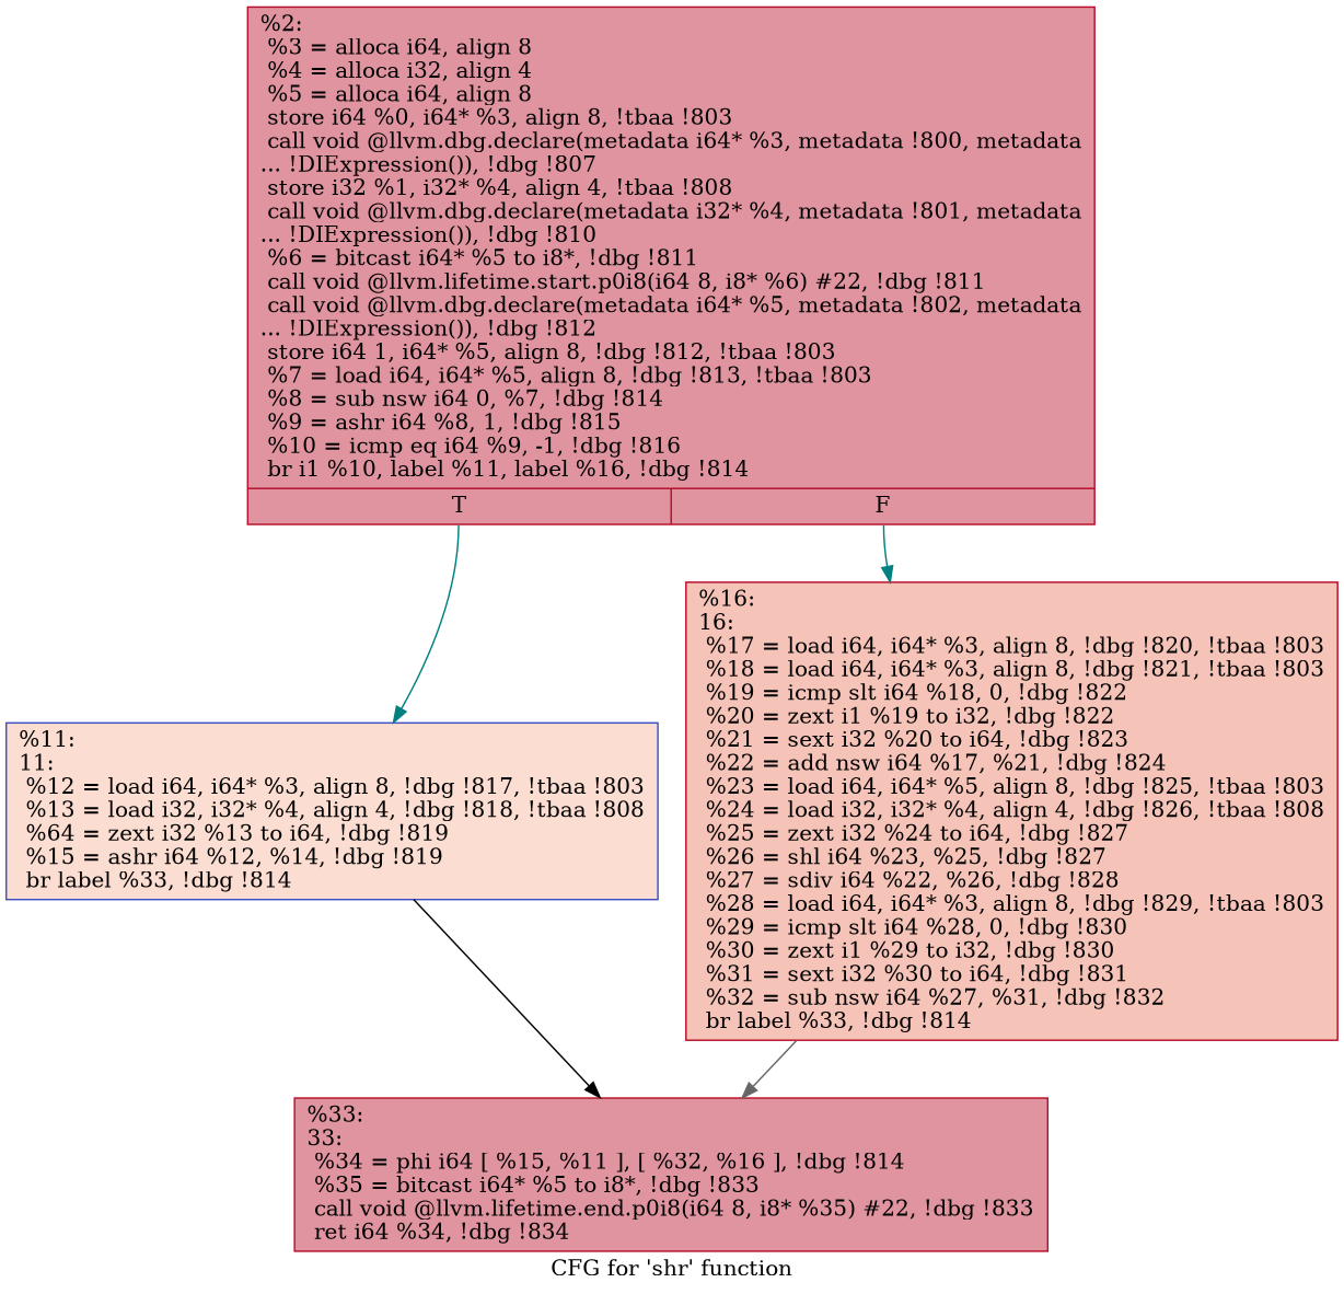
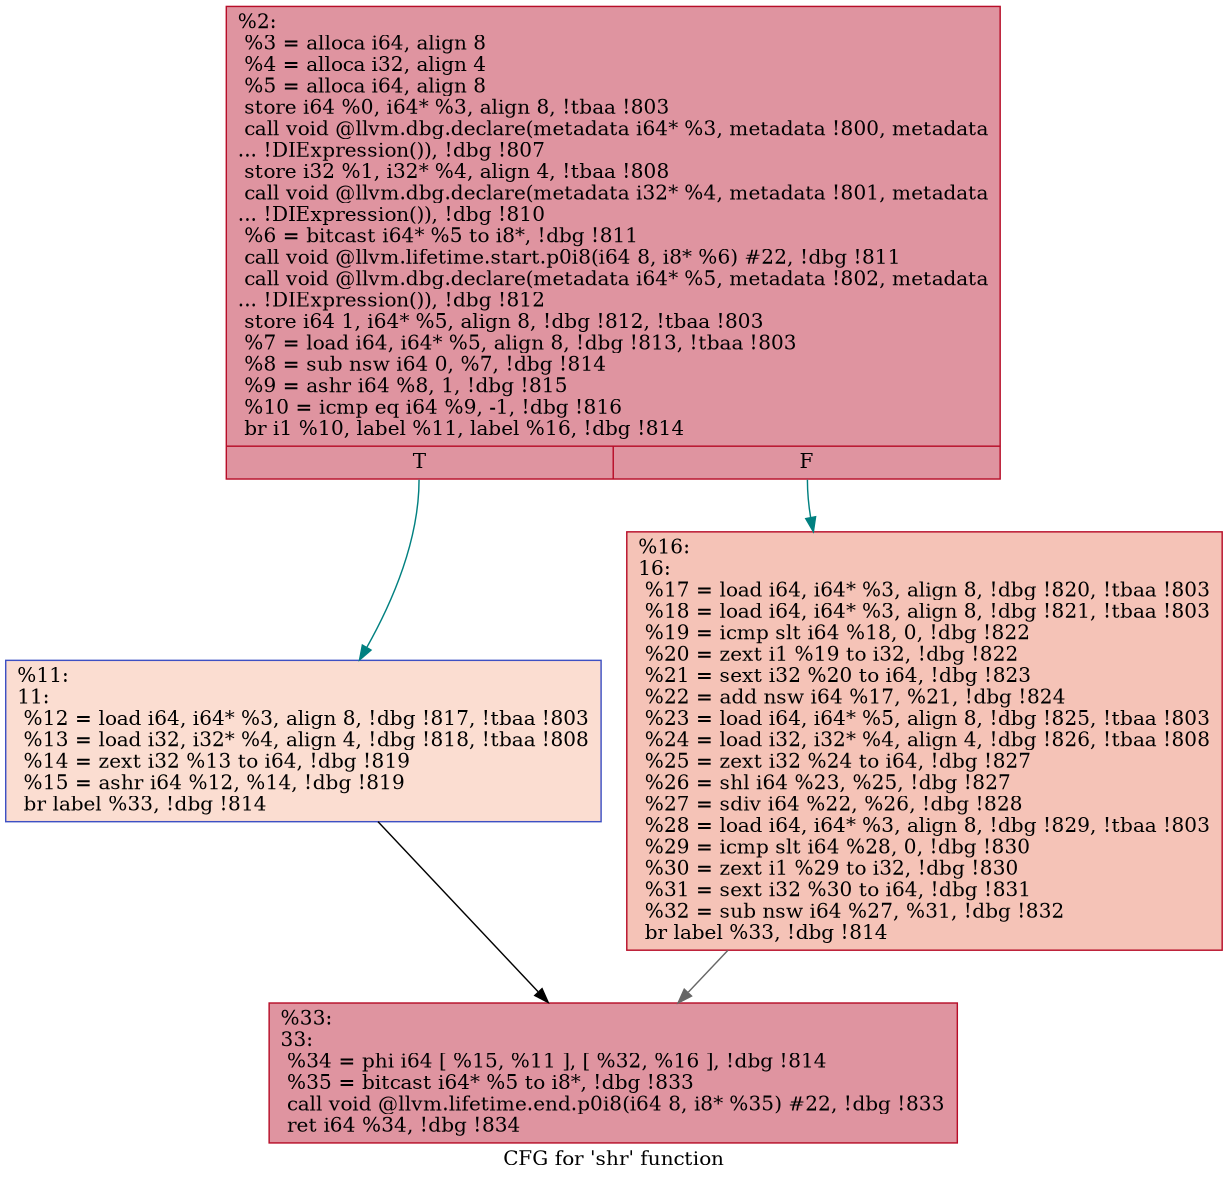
  digraph {
    label="CFG for 'shr' function"
    node [color="#b70d28ff" fillcolor="#b70d2870" shape=record style=filled]
    edge [color=teal]
    n1 [label="{%2:\l  %3 = alloca i64, align 8\l  %4 = alloca i32, align 4\l  %5 = alloca i64, align 8\l  store i64 %0, i64* %3, align 8, !tbaa !803\l  call void @llvm.dbg.declare(metadata i64* %3, metadata !800, metadata\l... !DIExpression()), !dbg !807\l  store i32 %1, i32* %4, align 4, !tbaa !808\l  call void @llvm.dbg.declare(metadata i32* %4, metadata !801, metadata\l... !DIExpression()), !dbg !810\l  %6 = bitcast i64* %5 to i8*, !dbg !811\l  call void @llvm.lifetime.start.p0i8(i64 8, i8* %6) #22, !dbg !811\l  call void @llvm.dbg.declare(metadata i64* %5, metadata !802, metadata\l... !DIExpression()), !dbg !812\l  store i64 1, i64* %5, align 8, !dbg !812, !tbaa !803\l  %7 = load i64, i64* %5, align 8, !dbg !813, !tbaa !803\l  %8 = sub nsw i64 0, %7, !dbg !814\l  %9 = ashr i64 %8, 1, !dbg !815\l  %10 = icmp eq i64 %9, -1, !dbg !816\l  br i1 %10, label %11, label %16, !dbg !814\l|{<s0>T|<s1>F}}"]
-   n2 [color="#3d50c3ff" fillcolor="#f7b39670" label="{%11:\l11:                                               \l  %12 = load i64, i64* %3, align 8, !dbg !817, !tbaa !803\l  %13 = load i32, i32* %4, align 4, !dbg !818, !tbaa !808\l  %64 = zext i32 %13 to i64, !dbg !819\l  %15 = ashr i64 %12, %14, !dbg !819\l  br label %33, !dbg !814\l}"]
+   n2 [color="#3d50c3ff" fillcolor="#f7b39670" label="{%11:\l11:                                               \l  %12 = load i64, i64* %3, align 8, !dbg !817, !tbaa !803\l  %13 = load i32, i32* %4, align 4, !dbg !818, !tbaa !808\l  %14 = zext i32 %13 to i64, !dbg !819\l  %15 = ashr i64 %12, %14, !dbg !819\l  br label %33, !dbg !814\l}"]
    n3 [fillcolor="#e8765c70" label="{%16:\l16:                                               \l  %17 = load i64, i64* %3, align 8, !dbg !820, !tbaa !803\l  %18 = load i64, i64* %3, align 8, !dbg !821, !tbaa !803\l  %19 = icmp slt i64 %18, 0, !dbg !822\l  %20 = zext i1 %19 to i32, !dbg !822\l  %21 = sext i32 %20 to i64, !dbg !823\l  %22 = add nsw i64 %17, %21, !dbg !824\l  %23 = load i64, i64* %5, align 8, !dbg !825, !tbaa !803\l  %24 = load i32, i32* %4, align 4, !dbg !826, !tbaa !808\l  %25 = zext i32 %24 to i64, !dbg !827\l  %26 = shl i64 %23, %25, !dbg !827\l  %27 = sdiv i64 %22, %26, !dbg !828\l  %28 = load i64, i64* %3, align 8, !dbg !829, !tbaa !803\l  %29 = icmp slt i64 %28, 0, !dbg !830\l  %30 = zext i1 %29 to i32, !dbg !830\l  %31 = sext i32 %30 to i64, !dbg !831\l  %32 = sub nsw i64 %27, %31, !dbg !832\l  br label %33, !dbg !814\l}"]
    n4 [label="{%33:\l33:                                               \l  %34 = phi i64 [ %15, %11 ], [ %32, %16 ], !dbg !814\l  %35 = bitcast i64* %5 to i8*, !dbg !833\l  call void @llvm.lifetime.end.p0i8(i64 8, i8* %35) #22, !dbg !833\l  ret i64 %34, !dbg !834\l}"]
    n1 -> n2 [tailport=s0]
    n1 -> n3 [tailport=s1]
    n2 -> n4 [color=black]
    n3 -> n4 [color=gray40]
  }
